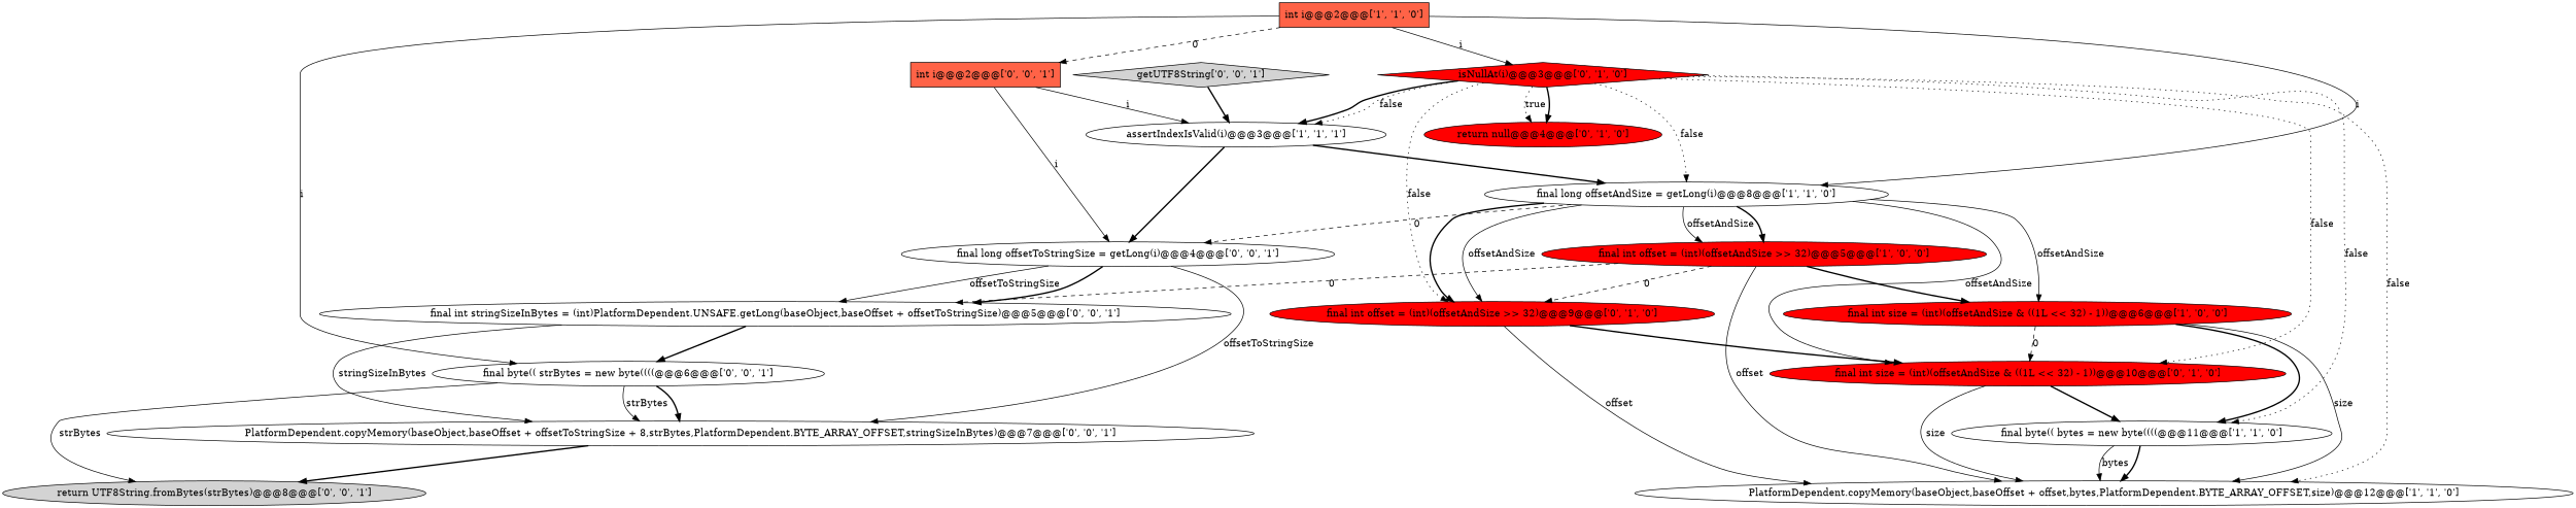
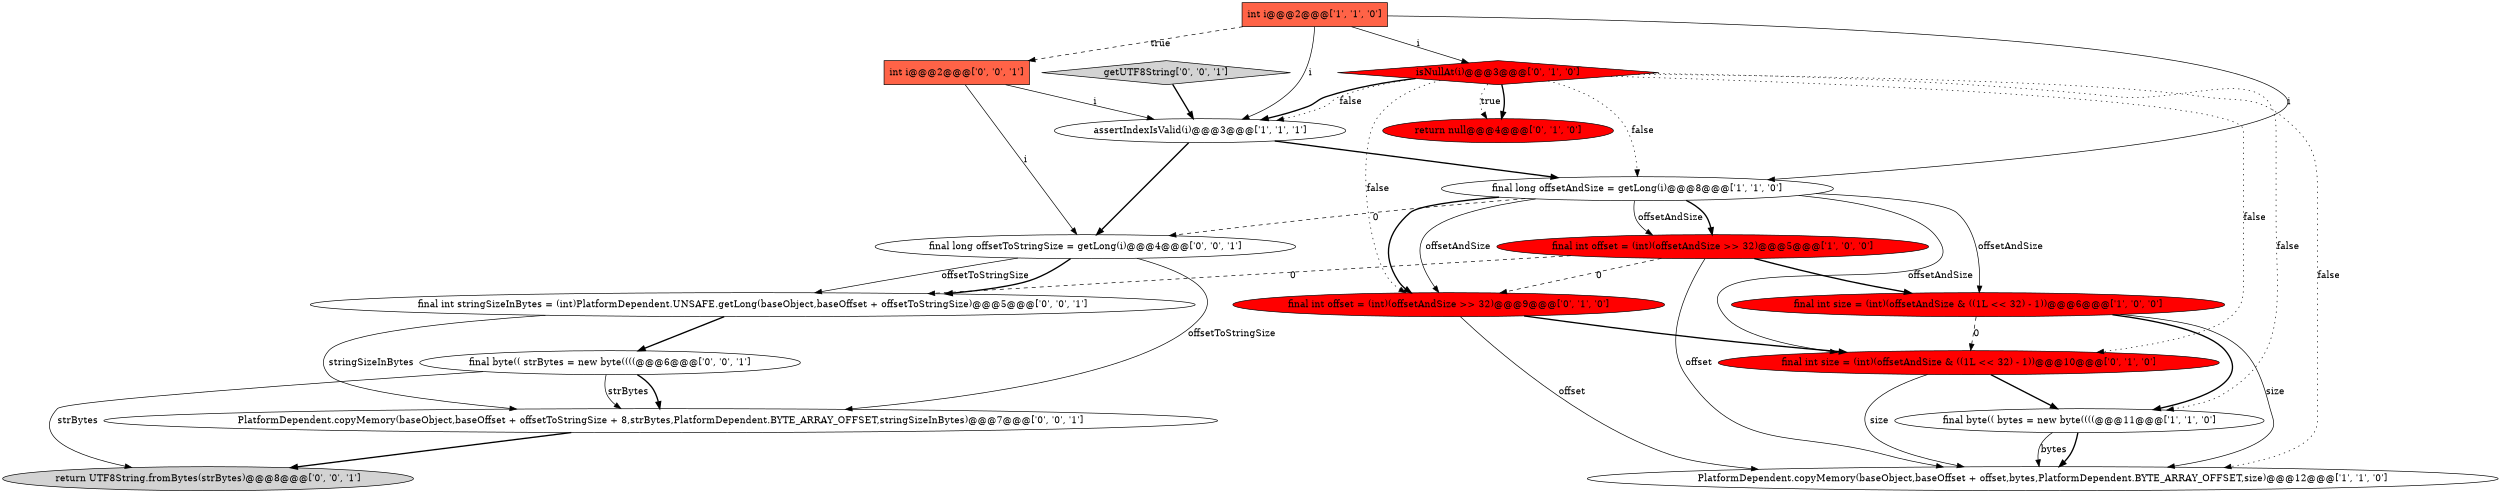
  digraph {
    node [fillcolor=white shape=ellipse style=filled]
    edge [style=solid]
    n1 [label="PlatformDependent.copyMemory(baseObject,baseOffset + offset,bytes,PlatformDependent.BYTE_ARRAY_OFFSET,size)@@@12@@@['1', '1', '0']"]
    n2 [fillcolor=lightgray label="return UTF8String.fromBytes(strBytes)@@@8@@@['0', '0', '1']"]
    n3 [label="final long offsetToStringSize = getLong(i)@@@4@@@['0', '0', '1']"]
    n4 [label="final int stringSizeInBytes = (int)PlatformDependent.UNSAFE.getLong(baseObject,baseOffset + offsetToStringSize)@@@5@@@['0', '0', '1']"]
    n5 [label="PlatformDependent.copyMemory(baseObject,baseOffset + offsetToStringSize + 8,strBytes,PlatformDependent.BYTE_ARRAY_OFFSET,stringSizeInBytes)@@@7@@@['0', '0', '1']"]
    n6 [label="final byte(( strBytes = new byte((((@@@6@@@['0', '0', '1']"]
    n7 [fillcolor=red label="return null@@@4@@@['0', '1', '0']"]
    n8 [fillcolor=red label="final int size = (int)(offsetAndSize & ((1L << 32) - 1))@@@10@@@['0', '1', '0']"]
    n9 [label="final byte(( bytes = new byte((((@@@11@@@['1', '1', '0']"]
    n10 [fillcolor=tomato label="int i@@@2@@@['1', '1', '0']" shape=box]
    n11 [fillcolor=red label="isNullAt(i)@@@3@@@['0', '1', '0']" shape=diamond]
    n12 [label="assertIndexIsValid(i)@@@3@@@['1', '1', '1']"]
    n13 [fillcolor=tomato label="int i@@@2@@@['0', '0', '1']" shape=box]
    n14 [label="final long offsetAndSize = getLong(i)@@@8@@@['1', '1', '0']"]
    n15 [fillcolor=red label="final int offset = (int)(offsetAndSize >> 32)@@@9@@@['0', '1', '0']"]
    n16 [fillcolor=red label="final int offset = (int)(offsetAndSize >> 32)@@@5@@@['1', '0', '0']"]
    n17 [fillcolor=red label="final int size = (int)(offsetAndSize & ((1L << 32) - 1))@@@6@@@['1', '0', '0']"]
    n18 [fillcolor=lightgray label="getUTF8String['0', '0', '1']" shape=diamond]
    n3 -> n4 [label=offsetToStringSize]
    n3 -> n4 [style=bold]
    n3 -> n5 [label=offsetToStringSize]
    n4 -> n5 [label=stringSizeInBytes]
    n4 -> n6 [style=bold]
    n5 -> n2 [style=bold]
    n6 -> n2 [label=strBytes]
    n6 -> n5 [style=bold]
    n6 -> n5 [label=strBytes]
    n8 -> n1 [label=size]
    n8 -> n9 [style=bold]
    n9 -> n1 [style=bold]
    n9 -> n1 [label=bytes]
    n10 -> n11 [label=i]
-   n10 -> n6 [label=i]
-   n10 -> n13 [label=0 style=dashed]
+   n10 -> n12 [label=i]
+   n10 -> n13 [label=true style=dashed]
    n10 -> n14 [label=i]
    n11 -> n1 [label=false style=dotted]
    n11 -> n7 [style=bold]
    n11 -> n7 [label=true style=dotted]
    n11 -> n8 [label=false style=dotted]
    n11 -> n9 [label=false style=dotted]
    n11 -> n12 [label=false style=dotted]
    n11 -> n12 [style=bold]
    n11 -> n14 [label=false style=dotted]
    n11 -> n15 [label=false style=dotted]
    n12 -> n3 [style=bold]
    n12 -> n14 [style=bold]
    n13 -> n3 [label=i]
    n13 -> n12 [label=i]
    n14 -> n3 [label=0 style=dashed]
    n14 -> n8 [label=offsetAndSize]
    n14 -> n15 [style=bold]
    n14 -> n15 [label=offsetAndSize]
    n14 -> n16 [label=offsetAndSize]
    n14 -> n16 [style=bold]
    n14 -> n17 [label=offsetAndSize]
    n15 -> n1 [label=offset]
    n15 -> n8 [style=bold]
    n16 -> n1 [label=offset]
    n16 -> n4 [label=0 style=dashed]
    n16 -> n15 [label=0 style=dashed]
    n16 -> n17 [style=bold]
    n17 -> n1 [label=size]
    n17 -> n8 [label=0 style=dashed]
    n17 -> n9 [style=bold]
    n18 -> n12 [style=bold]
  }
